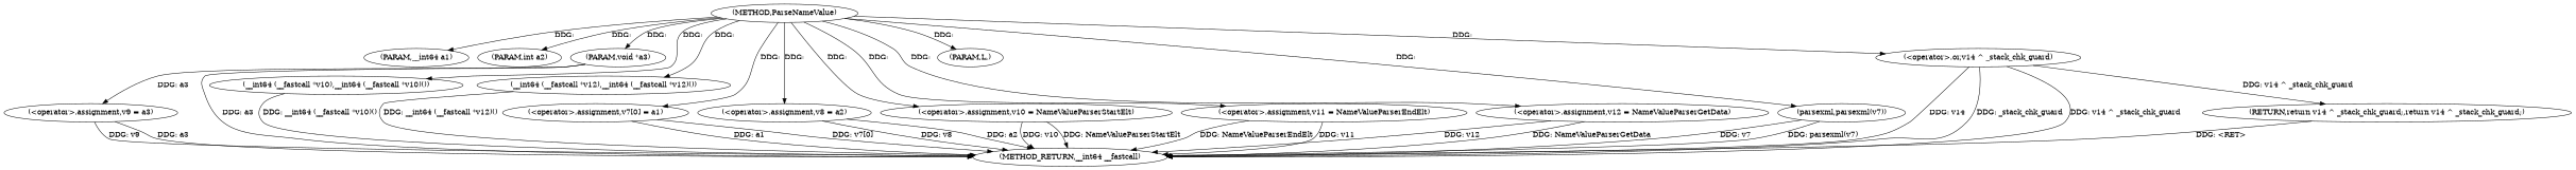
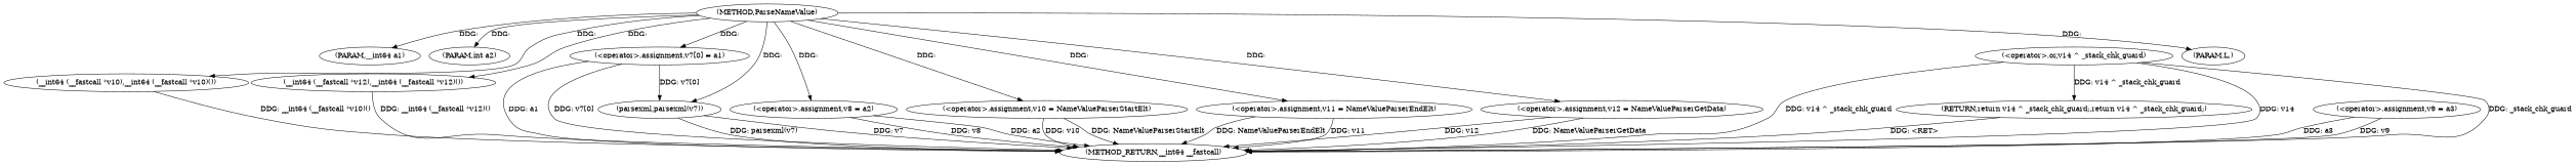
  digraph {
    n1 [label="(METHOD,ParseNameValue)"]
    n2 [label="(PARAM,__int64 a1)"]
    n3 [label="(PARAM,int a2)"]
-   n4 [label="(PARAM,void *a3)"]
    n5 [label="(__int64 (__fastcall *v10),__int64 (__fastcall *v10)())"]
    n6 [label="(__int64 (__fastcall *v12),__int64 (__fastcall *v12)())"]
    n7 [label="(<operator>.assignment,v7[0] = a1)"]
    n8 [label="(<operator>.assignment,v8 = a2)"]
    n9 [label="(<operator>.assignment,v10 = NameValueParserStartElt)"]
    n10 [label="(<operator>.assignment,v11 = NameValueParserEndElt)"]
    n11 [label="(<operator>.assignment,v12 = NameValueParserGetData)"]
    n12 [label="(PARAM,L,)"]
    n13 [label="(parsexml,parsexml(v7))"]
    n14 [label="(<operator>.or,v14 ^ _stack_chk_guard)"]
    n15 [label="(<operator>.assignment,v9 = a3)"]
    n16 [label="(METHOD_RETURN,__int64 __fastcall)"]
    n17 [label="(RETURN,return v14 ^ _stack_chk_guard;,return v14 ^ _stack_chk_guard;)"]
    n1 -> n2 [label="DDG: "]
    n1 -> n3 [label="DDG: "]
-   n1 -> n4 [label="DDG: "]
    n1 -> n5 [label="DDG: "]
    n1 -> n6 [label="DDG: "]
    n1 -> n7 [label="DDG: "]
    n1 -> n8 [label="DDG: "]
    n1 -> n9 [label="DDG: "]
    n1 -> n10 [label="DDG: "]
    n1 -> n11 [label="DDG: "]
    n1 -> n12 [label="DDG: "]
    n1 -> n13 [label="DDG: "]
-   n1 -> n14 [label="DDG: "]
-   n4 -> n15 [label="DDG: a3"]
-   n4 -> n16 [label="DDG: a3"]
    n5 -> n16 [label="DDG: __int64 (__fastcall *v10)()"]
    n6 -> n16 [label="DDG: __int64 (__fastcall *v12)()"]
+   n7 -> n13 [label="DDG: v7[0]"]
    n7 -> n16 [label="DDG: a1"]
    n7 -> n16 [label="DDG: v7[0]"]
    n8 -> n16 [label="DDG: v8"]
    n8 -> n16 [label="DDG: a2"]
    n9 -> n16 [label="DDG: v10"]
    n9 -> n16 [label="DDG: NameValueParserStartElt"]
    n10 -> n16 [label="DDG: NameValueParserEndElt"]
    n10 -> n16 [label="DDG: v11"]
    n11 -> n16 [label="DDG: v12"]
    n11 -> n16 [label="DDG: NameValueParserGetData"]
    n13 -> n16 [label="DDG: v7"]
    n13 -> n16 [label="DDG: parsexml(v7)"]
    n14 -> n16 [label="DDG: v14"]
    n14 -> n16 [label="DDG: _stack_chk_guard"]
    n14 -> n16 [label="DDG: v14 ^ _stack_chk_guard"]
    n14 -> n17 [label="DDG: v14 ^ _stack_chk_guard"]
    n15 -> n16 [label="DDG: v9"]
    n15 -> n16 [label="DDG: a3"]
    n17 -> n16 [label="DDG: <RET>"]
  }
